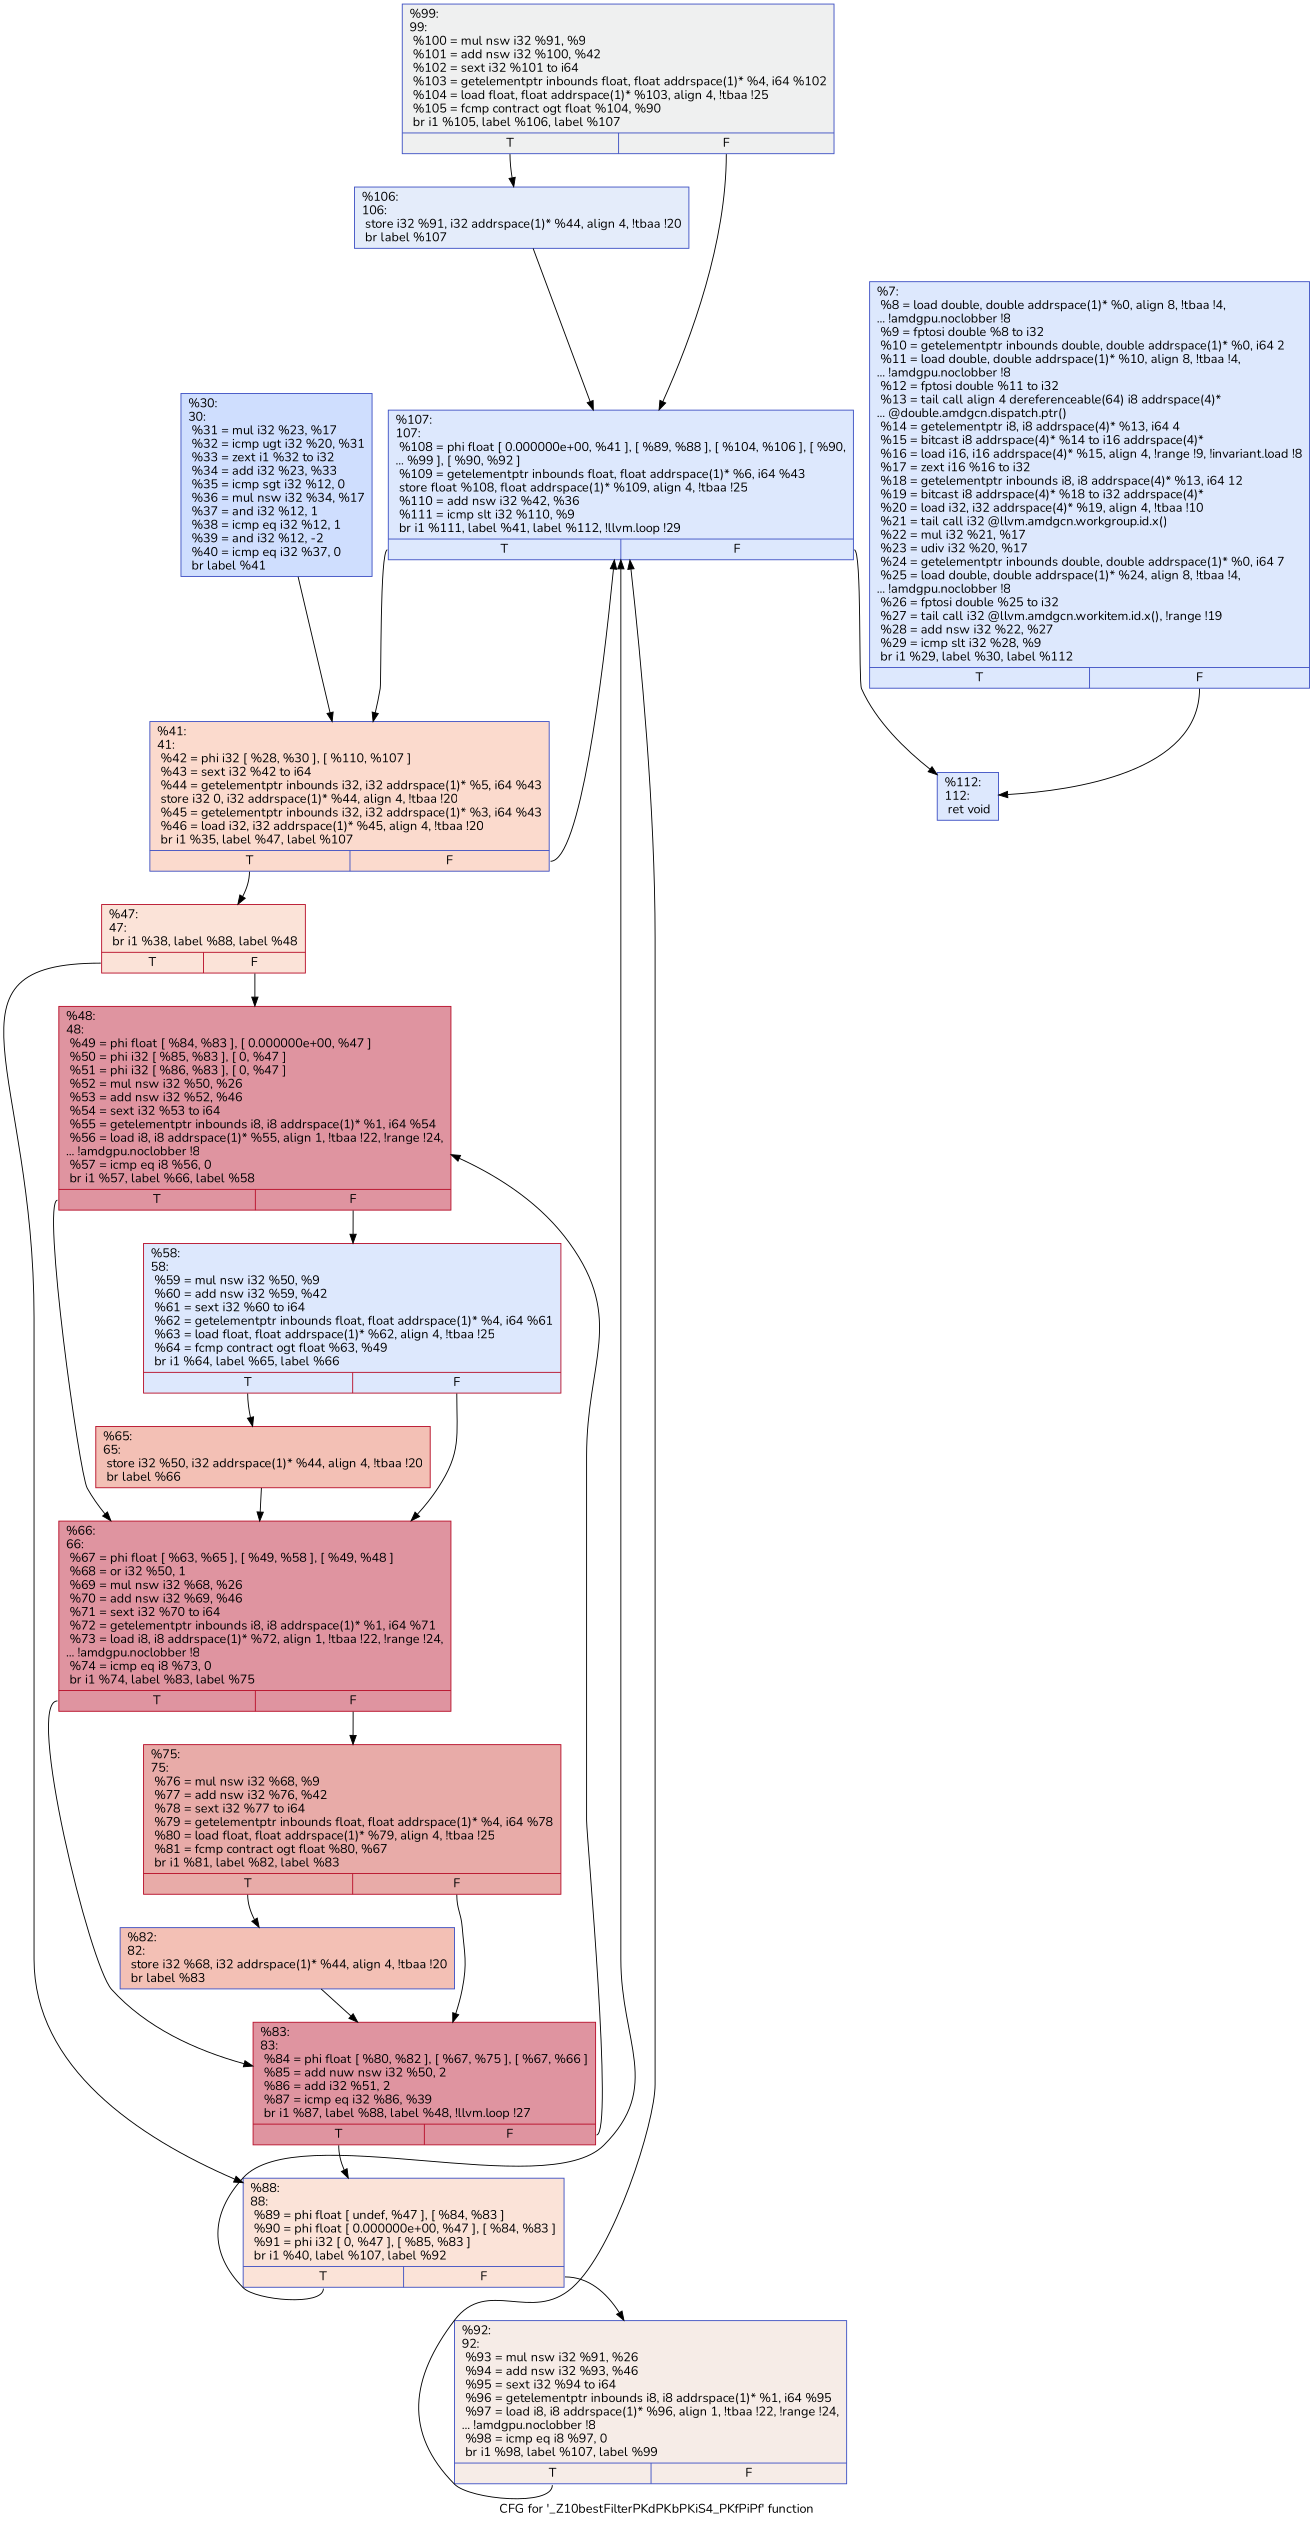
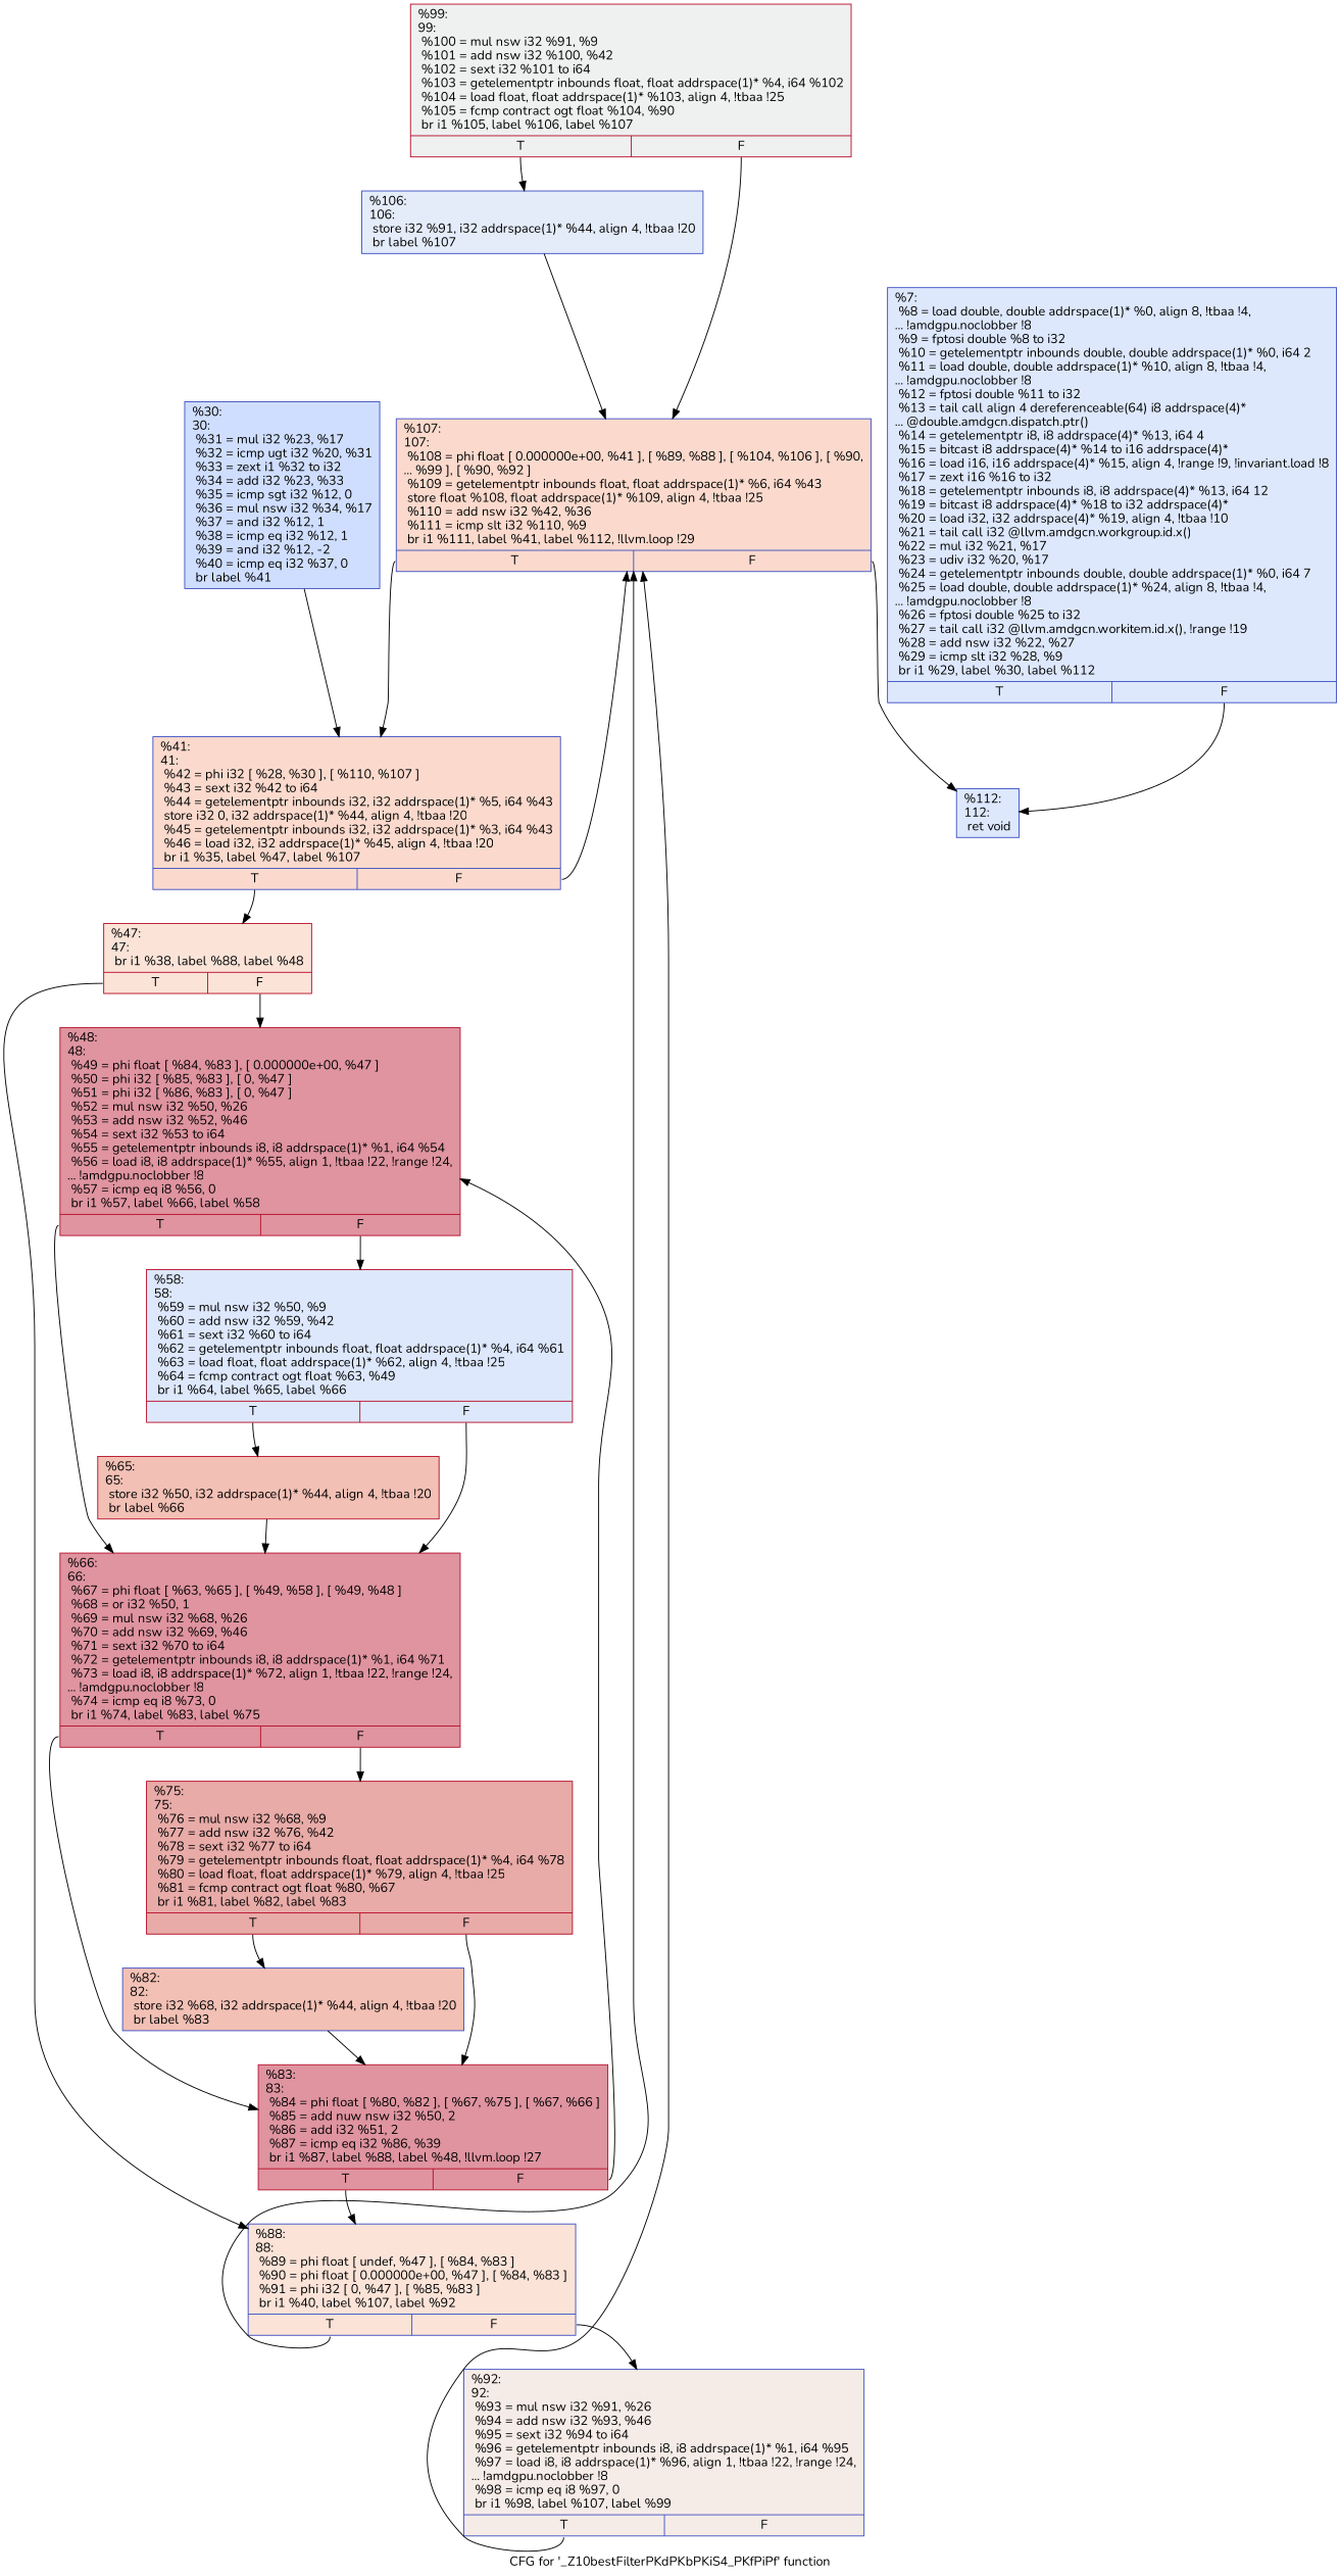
  digraph {
    fontname=Nunito
    label="CFG for '_Z10bestFilterPKdPKbPKiS4_PKfPiPf' function"
    node [color="#3d50c3ff" fillcolor="#b2ccfb70" fontname=Nunito shape=record style=filled]
    edge [fontname=Nunito tailport=s0]
    n1 [label="{%7:\l  %8 = load double, double addrspace(1)* %0, align 8, !tbaa !4,\l... !amdgpu.noclobber !8\l  %9 = fptosi double %8 to i32\l  %10 = getelementptr inbounds double, double addrspace(1)* %0, i64 2\l  %11 = load double, double addrspace(1)* %10, align 8, !tbaa !4,\l... !amdgpu.noclobber !8\l  %12 = fptosi double %11 to i32\l  %13 = tail call align 4 dereferenceable(64) i8 addrspace(4)*\l... @double.amdgcn.dispatch.ptr()\l  %14 = getelementptr i8, i8 addrspace(4)* %13, i64 4\l  %15 = bitcast i8 addrspace(4)* %14 to i16 addrspace(4)*\l  %16 = load i16, i16 addrspace(4)* %15, align 4, !range !9, !invariant.load !8\l  %17 = zext i16 %16 to i32\l  %18 = getelementptr inbounds i8, i8 addrspace(4)* %13, i64 12\l  %19 = bitcast i8 addrspace(4)* %18 to i32 addrspace(4)*\l  %20 = load i32, i32 addrspace(4)* %19, align 4, !tbaa !10\l  %21 = tail call i32 @llvm.amdgcn.workgroup.id.x()\l  %22 = mul i32 %21, %17\l  %23 = udiv i32 %20, %17\l  %24 = getelementptr inbounds double, double addrspace(1)* %0, i64 7\l  %25 = load double, double addrspace(1)* %24, align 8, !tbaa !4,\l... !amdgpu.noclobber !8\l  %26 = fptosi double %25 to i32\l  %27 = tail call i32 @llvm.amdgcn.workitem.id.x(), !range !19\l  %28 = add nsw i32 %22, %27\l  %29 = icmp slt i32 %28, %9\l  br i1 %29, label %30, label %112\l|{<s0>T|<s1>F}}"]
    n2 [label="{%112:\l112:                                              \l  ret void\l}"]
    n3 [fillcolor="#93b5fe70" label="{%30:\l30:                                               \l  %31 = mul i32 %23, %17\l  %32 = icmp ugt i32 %20, %31\l  %33 = zext i1 %32 to i32\l  %34 = add i32 %23, %33\l  %35 = icmp sgt i32 %12, 0\l  %36 = mul nsw i32 %34, %17\l  %37 = and i32 %12, 1\l  %38 = icmp eq i32 %12, 1\l  %39 = and i32 %12, -2\l  %40 = icmp eq i32 %37, 0\l  br label %41\l}"]
    n4 [fillcolor="#f7ac8e70" label="{%41:\l41:                                               \l  %42 = phi i32 [ %28, %30 ], [ %110, %107 ]\l  %43 = sext i32 %42 to i64\l  %44 = getelementptr inbounds i32, i32 addrspace(1)* %5, i64 %43\l  store i32 0, i32 addrspace(1)* %44, align 4, !tbaa !20\l  %45 = getelementptr inbounds i32, i32 addrspace(1)* %3, i64 %43\l  %46 = load i32, i32 addrspace(1)* %45, align 4, !tbaa !20\l  br i1 %35, label %47, label %107\l|{<s0>T|<s1>F}}"]
    n5 [color="#b70d28ff" fillcolor="#f6bfa670" label="{%47:\l47:                                               \l  br i1 %38, label %88, label %48\l|{<s0>T|<s1>F}}"]
-   n6 [label="{%107:\l107:                                              \l  %108 = phi float [ 0.000000e+00, %41 ], [ %89, %88 ], [ %104, %106 ], [ %90,\l... %99 ], [ %90, %92 ]\l  %109 = getelementptr inbounds float, float addrspace(1)* %6, i64 %43\l  store float %108, float addrspace(1)* %109, align 4, !tbaa !25\l  %110 = add nsw i32 %42, %36\l  %111 = icmp slt i32 %110, %9\l  br i1 %111, label %41, label %112, !llvm.loop !29\l|{<s0>T|<s1>F}}"]
+   n6 [fillcolor="#f7ac8e70" label="{%107:\l107:                                              \l  %108 = phi float [ 0.000000e+00, %41 ], [ %89, %88 ], [ %104, %106 ], [ %90,\l... %99 ], [ %90, %92 ]\l  %109 = getelementptr inbounds float, float addrspace(1)* %6, i64 %43\l  store float %108, float addrspace(1)* %109, align 4, !tbaa !25\l  %110 = add nsw i32 %42, %36\l  %111 = icmp slt i32 %110, %9\l  br i1 %111, label %41, label %112, !llvm.loop !29\l|{<s0>T|<s1>F}}"]
    n7 [fillcolor="#f6bfa670" label="{%88:\l88:                                               \l  %89 = phi float [ undef, %47 ], [ %84, %83 ]\l  %90 = phi float [ 0.000000e+00, %47 ], [ %84, %83 ]\l  %91 = phi i32 [ 0, %47 ], [ %85, %83 ]\l  br i1 %40, label %107, label %92\l|{<s0>T|<s1>F}}"]
    n8 [color="#b70d28ff" fillcolor="#b70d2870" label="{%48:\l48:                                               \l  %49 = phi float [ %84, %83 ], [ 0.000000e+00, %47 ]\l  %50 = phi i32 [ %85, %83 ], [ 0, %47 ]\l  %51 = phi i32 [ %86, %83 ], [ 0, %47 ]\l  %52 = mul nsw i32 %50, %26\l  %53 = add nsw i32 %52, %46\l  %54 = sext i32 %53 to i64\l  %55 = getelementptr inbounds i8, i8 addrspace(1)* %1, i64 %54\l  %56 = load i8, i8 addrspace(1)* %55, align 1, !tbaa !22, !range !24,\l... !amdgpu.noclobber !8\l  %57 = icmp eq i8 %56, 0\l  br i1 %57, label %66, label %58\l|{<s0>T|<s1>F}}"]
    n9 [fillcolor="#ead5c970" label="{%92:\l92:                                               \l  %93 = mul nsw i32 %91, %26\l  %94 = add nsw i32 %93, %46\l  %95 = sext i32 %94 to i64\l  %96 = getelementptr inbounds i8, i8 addrspace(1)* %1, i64 %95\l  %97 = load i8, i8 addrspace(1)* %96, align 1, !tbaa !22, !range !24,\l... !amdgpu.noclobber !8\l  %98 = icmp eq i8 %97, 0\l  br i1 %98, label %107, label %99\l|{<s0>T|<s1>F}}"]
    n10 [color="#b70d28ff" fillcolor="#b70d2870" label="{%66:\l66:                                               \l  %67 = phi float [ %63, %65 ], [ %49, %58 ], [ %49, %48 ]\l  %68 = or i32 %50, 1\l  %69 = mul nsw i32 %68, %26\l  %70 = add nsw i32 %69, %46\l  %71 = sext i32 %70 to i64\l  %72 = getelementptr inbounds i8, i8 addrspace(1)* %1, i64 %71\l  %73 = load i8, i8 addrspace(1)* %72, align 1, !tbaa !22, !range !24,\l... !amdgpu.noclobber !8\l  %74 = icmp eq i8 %73, 0\l  br i1 %74, label %83, label %75\l|{<s0>T|<s1>F}}"]
    n11 [color="#b70d28ff" label="{%58:\l58:                                               \l  %59 = mul nsw i32 %50, %9\l  %60 = add nsw i32 %59, %42\l  %61 = sext i32 %60 to i64\l  %62 = getelementptr inbounds float, float addrspace(1)* %4, i64 %61\l  %63 = load float, float addrspace(1)* %62, align 4, !tbaa !25\l  %64 = fcmp contract ogt float %63, %49\l  br i1 %64, label %65, label %66\l|{<s0>T|<s1>F}}"]
    n12 [color="#b70d28ff" fillcolor="#b70d2870" label="{%83:\l83:                                               \l  %84 = phi float [ %80, %82 ], [ %67, %75 ], [ %67, %66 ]\l  %85 = add nuw nsw i32 %50, 2\l  %86 = add i32 %51, 2\l  %87 = icmp eq i32 %86, %39\l  br i1 %87, label %88, label %48, !llvm.loop !27\l|{<s0>T|<s1>F}}"]
    n13 [color="#b70d28ff" fillcolor="#cc403a70" label="{%75:\l75:                                               \l  %76 = mul nsw i32 %68, %9\l  %77 = add nsw i32 %76, %42\l  %78 = sext i32 %77 to i64\l  %79 = getelementptr inbounds float, float addrspace(1)* %4, i64 %78\l  %80 = load float, float addrspace(1)* %79, align 4, !tbaa !25\l  %81 = fcmp contract ogt float %80, %67\l  br i1 %81, label %82, label %83\l|{<s0>T|<s1>F}}"]
    n14 [color="#b70d28ff" fillcolor="#e5705870" label="{%65:\l65:                                               \l  store i32 %50, i32 addrspace(1)* %44, align 4, !tbaa !20\l  br label %66\l}"]
    n15 [fillcolor="#e5705870" label="{%82:\l82:                                               \l  store i32 %68, i32 addrspace(1)* %44, align 4, !tbaa !20\l  br label %83\l}"]
-   n16 [fillcolor="#dbdcde70" label="{%99:\l99:                                               \l  %100 = mul nsw i32 %91, %9\l  %101 = add nsw i32 %100, %42\l  %102 = sext i32 %101 to i64\l  %103 = getelementptr inbounds float, float addrspace(1)* %4, i64 %102\l  %104 = load float, float addrspace(1)* %103, align 4, !tbaa !25\l  %105 = fcmp contract ogt float %104, %90\l  br i1 %105, label %106, label %107\l|{<s0>T|<s1>F}}"]
+   n16 [color="#b70d28ff" fillcolor="#dbdcde70" label="{%99:\l99:                                               \l  %100 = mul nsw i32 %91, %9\l  %101 = add nsw i32 %100, %42\l  %102 = sext i32 %101 to i64\l  %103 = getelementptr inbounds float, float addrspace(1)* %4, i64 %102\l  %104 = load float, float addrspace(1)* %103, align 4, !tbaa !25\l  %105 = fcmp contract ogt float %104, %90\l  br i1 %105, label %106, label %107\l|{<s0>T|<s1>F}}"]
    n17 [fillcolor="#c1d4f470" label="{%106:\l106:                                              \l  store i32 %91, i32 addrspace(1)* %44, align 4, !tbaa !20\l  br label %107\l}"]
    n1 -> n2 [tailport=s1]
    n3 -> n4
    n4 -> n5
    n4 -> n6 [tailport=s1]
    n5 -> n7
    n5 -> n8 [tailport=s1]
    n6 -> n2 [tailport=s1]
    n6 -> n4
    n7 -> n6
    n7 -> n9 [tailport=s1]
    n8 -> n10
    n8 -> n11 [tailport=s1]
    n9 -> n6
    n10 -> n12
    n10 -> n13 [tailport=s1]
    n11 -> n10 [tailport=s1]
    n11 -> n14
    n12 -> n7
    n12 -> n8 [tailport=s1]
    n13 -> n12 [tailport=s1]
    n13 -> n15
    n14 -> n10
    n15 -> n12
    n16 -> n6 [tailport=s1]
    n16 -> n17
    n17 -> n6
  }
